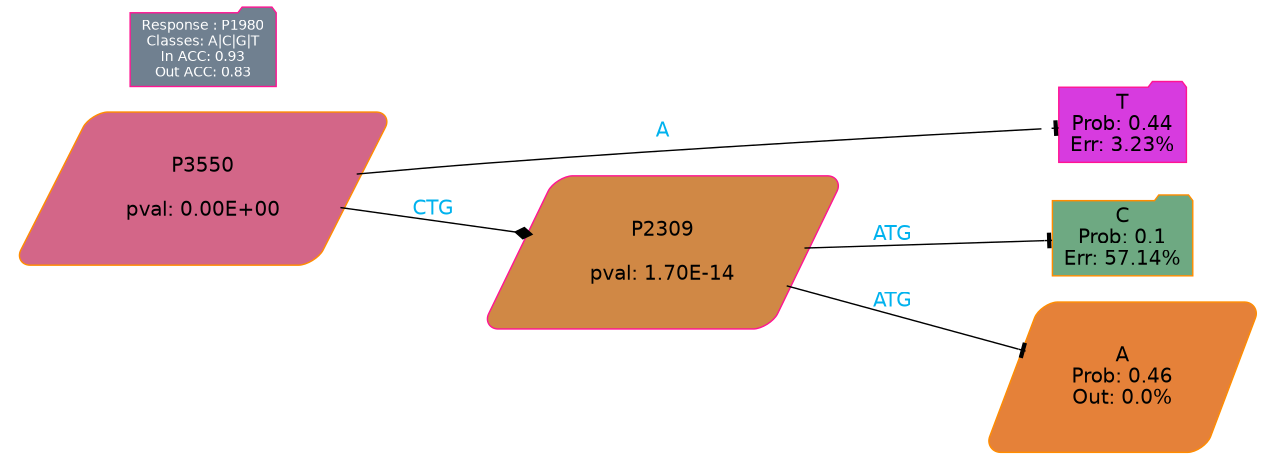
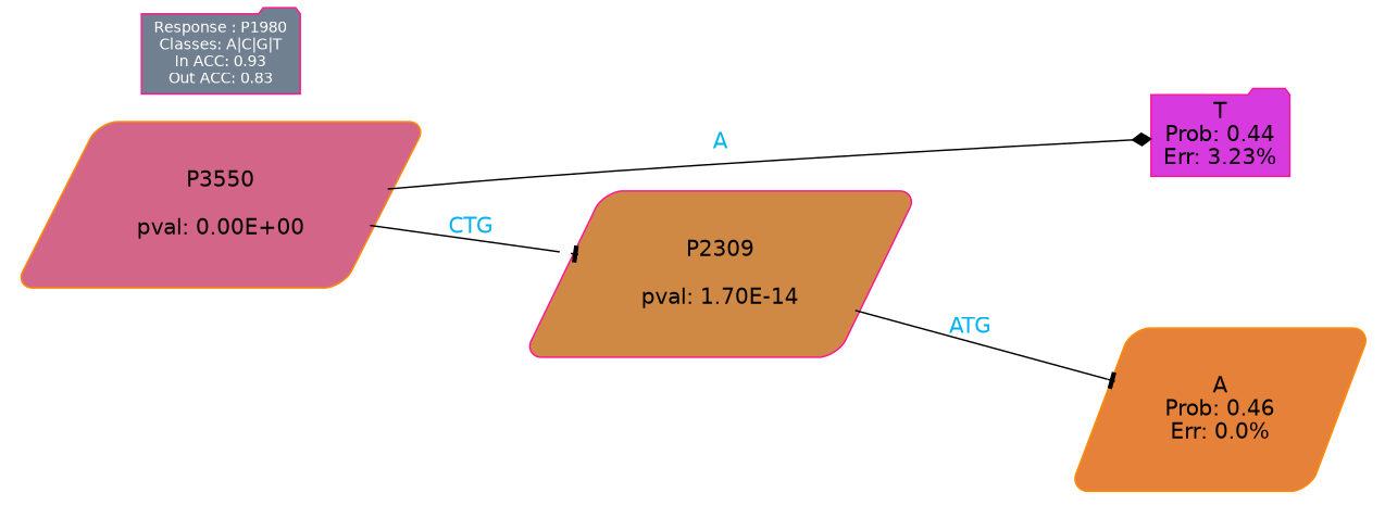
  digraph {
    rankdir=LR
    ranksep=equally
    splines=polylines
    node [color=deeppink fontname=helvetica shape=folder style="filled, rounded"]
    edge [arrowhead=diamond fontcolor=deepskyblue2 fontname=helvetica]
    n1 [fillcolor="#d73bdf" label="T\nProb: 0.44\nErr: 3.23%"]
-   n2 [color=darkorange fillcolor="#6ea982" label="C\nProb: 0.1\nErr: 57.14%"]
-   n3 [color=darkorange fillcolor="#e58139" label="A\nProb: 0.46\nOut: 0.0%" shape=parallelogram]
+   n3 [color=darkorange fillcolor="#e58139" label="A\nProb: 0.46\nErr: 0.0%" shape=parallelogram]
    n4 [align=left fillcolor=slategray fontcolor=white fontsize=10 label="Response : P1980\nClasses: A|C|G|T\nIn ACC: 0.93\nOut ACC: 0.83\n" style=filled]
    n5 [color=darkorange fillcolor="#d36688" label="P3550\n\npval: 0.00E+00" shape=parallelogram]
    n6 [fillcolor="#d08845" label="P2309\n\npval: 1.70E-14" shape=parallelogram]
    subgraph sub_1 {
      rank=same
      n1
-     n2
      n3
    }
    subgraph sub_2 {
      rank=same
      n4
      n5
    }
-   n5 -> n1 [arrowhead=tee label=A]
-   n5 -> n6 [label=CTG]
-   n6 -> n2 [arrowhead=tee label=ATG]
+   n5 -> n1 [label=A]
+   n5 -> n6 [arrowhead=tee label=CTG]
    n6 -> n3 [arrowhead=tee label=ATG]
  }
